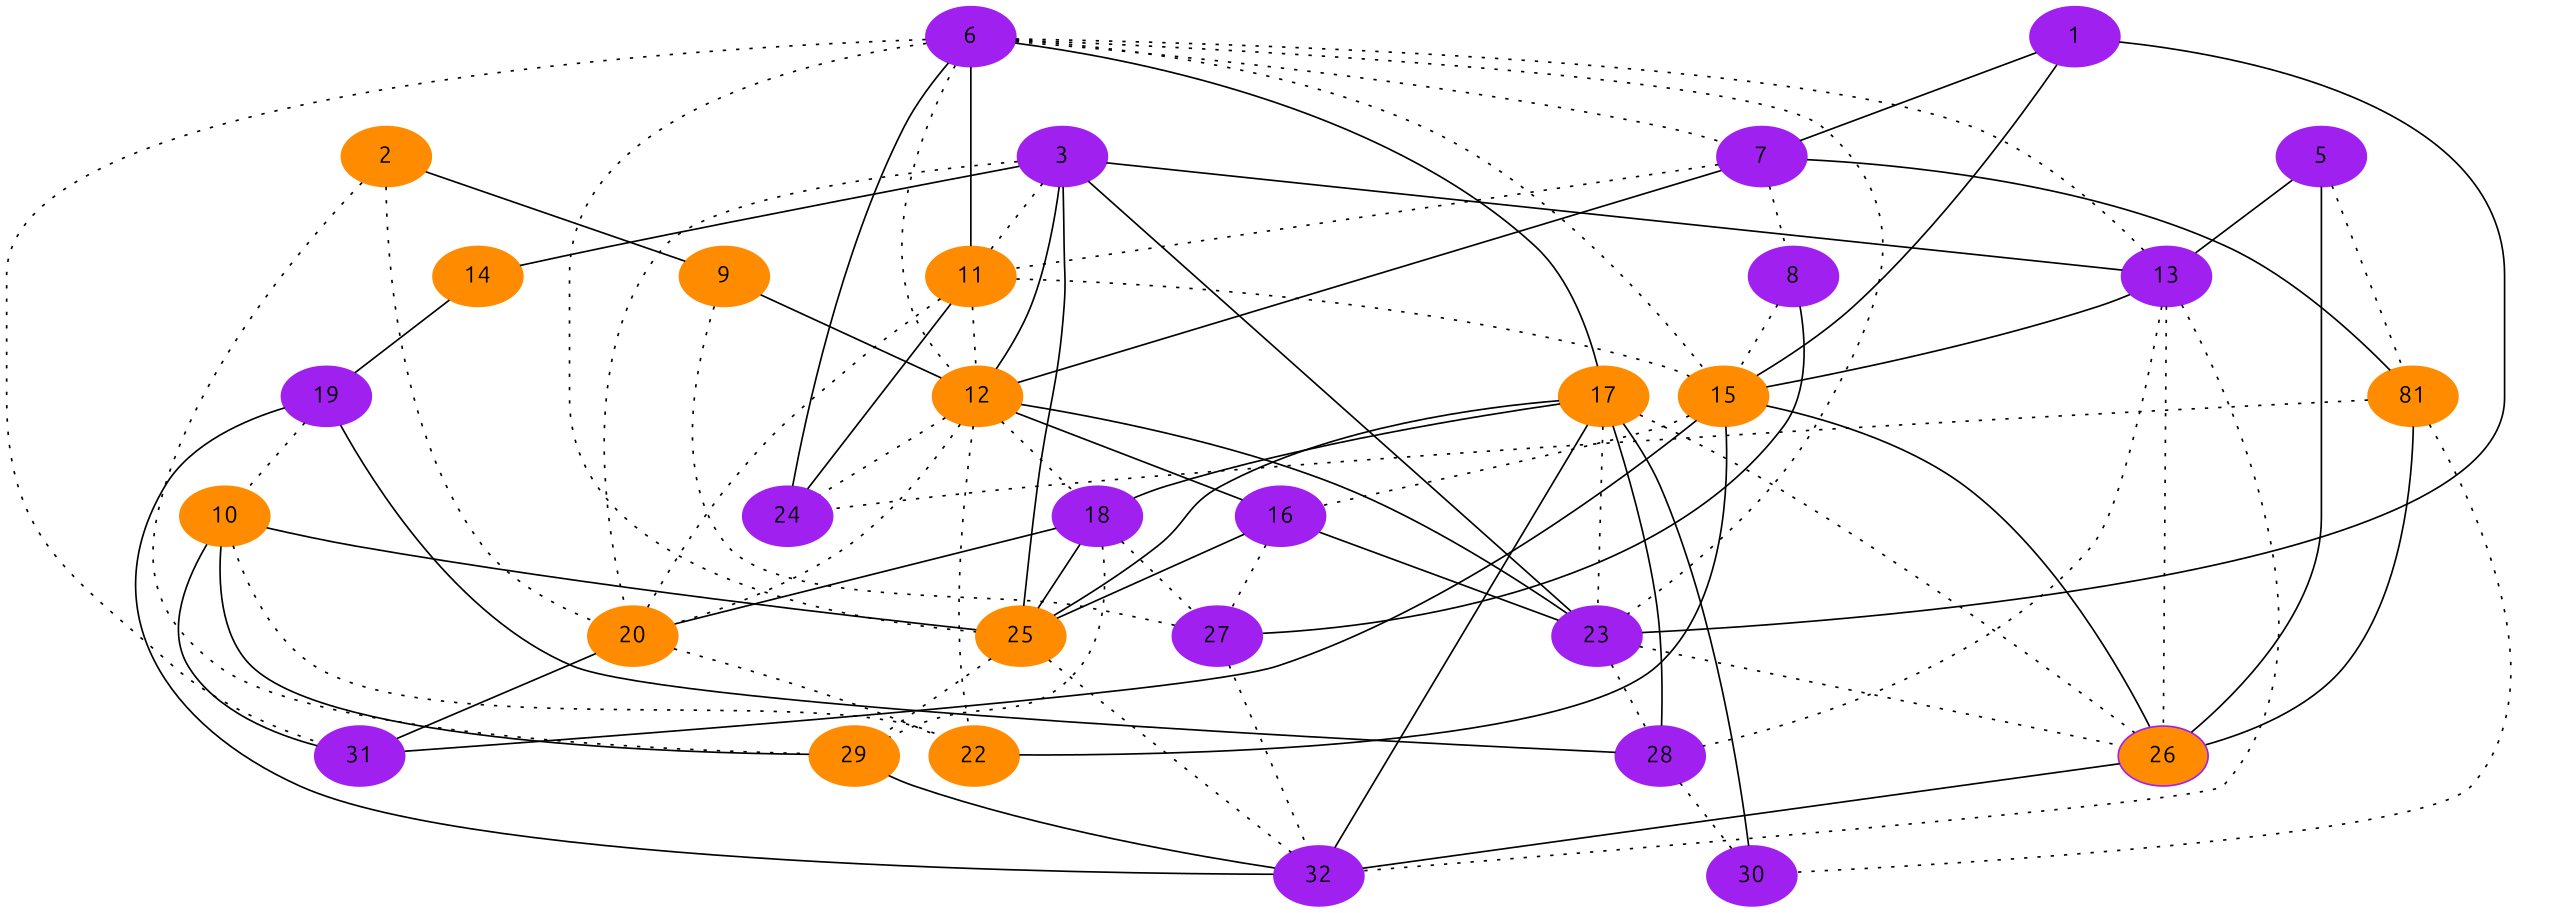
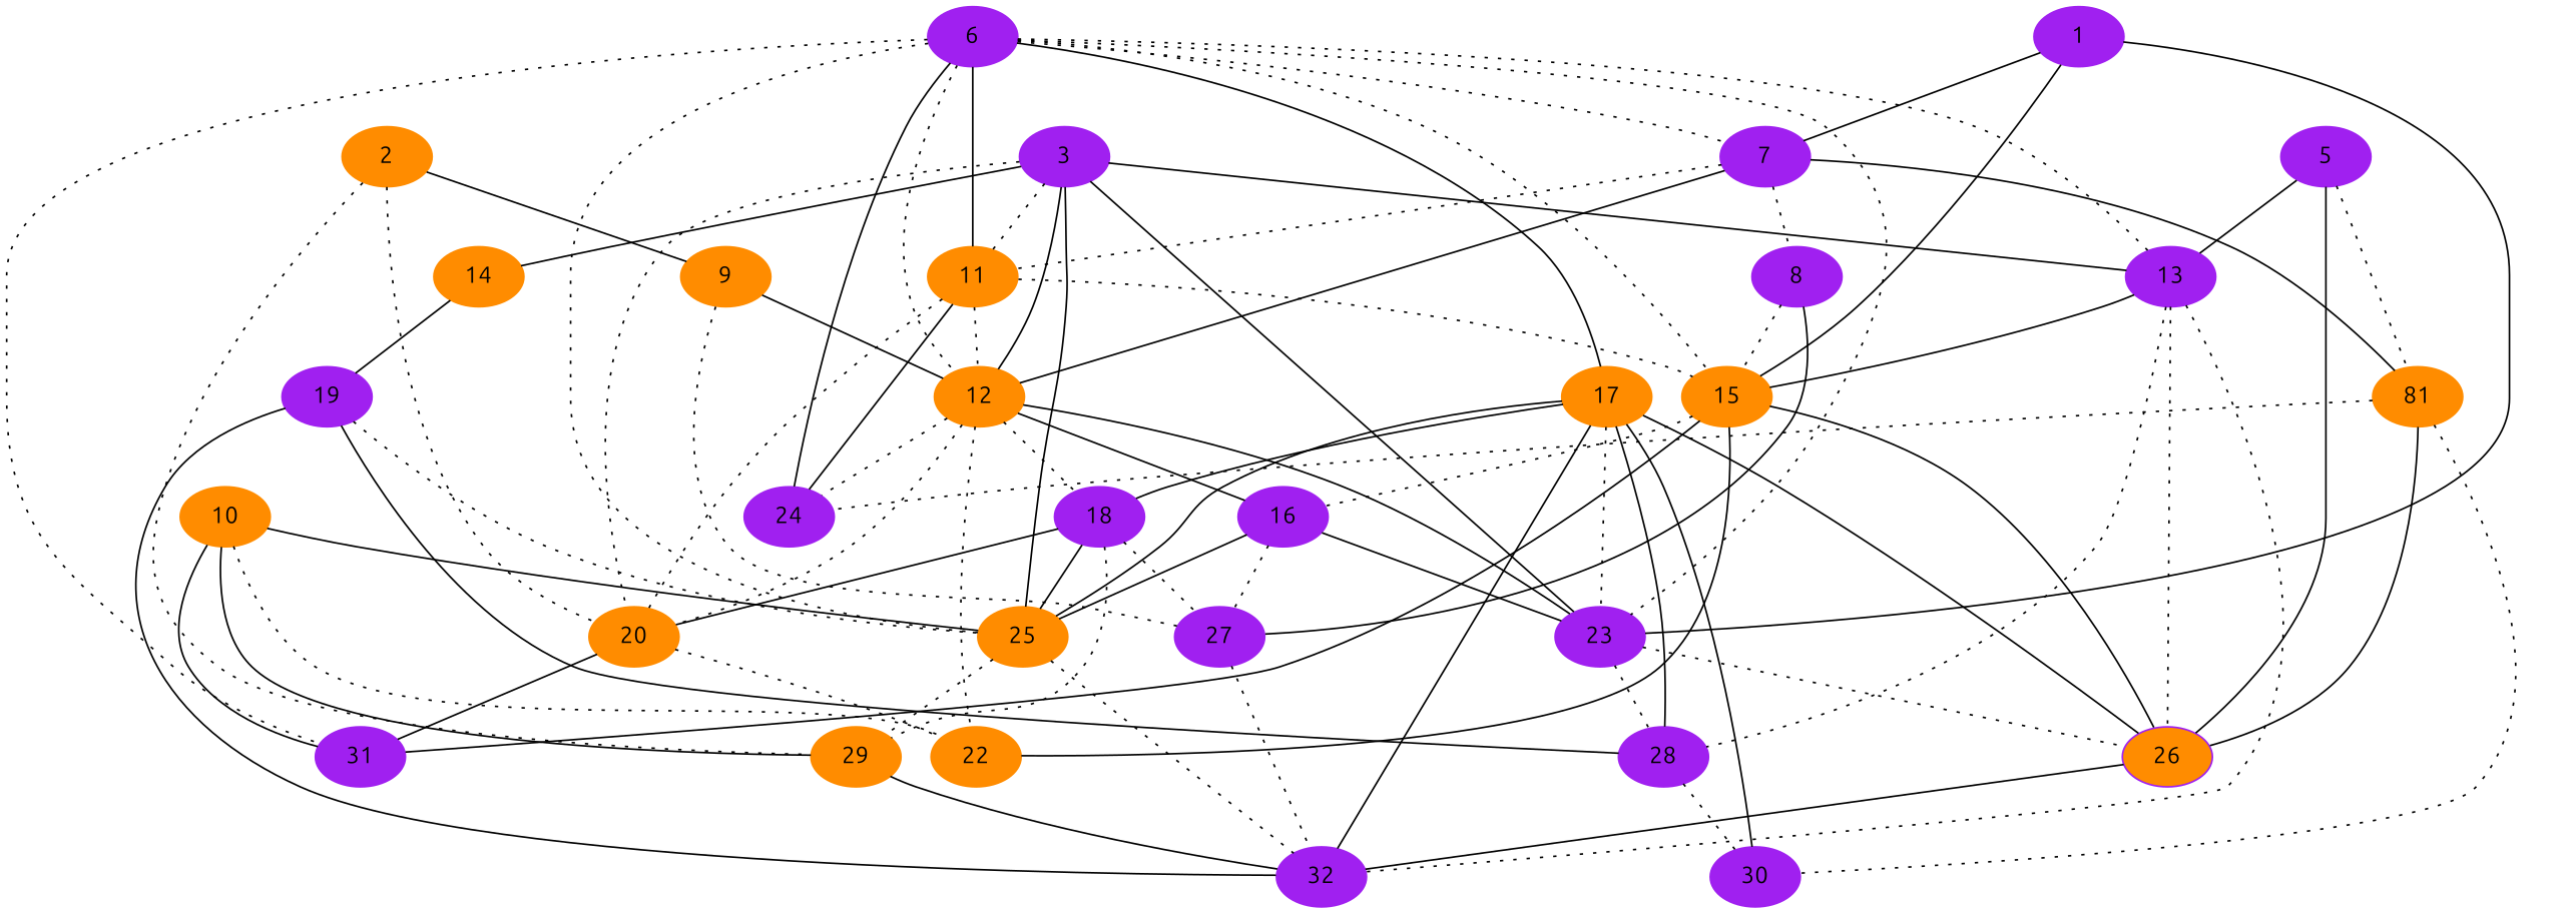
  graph {
    fontname=Ubuntu
    node [color=purple fontname=Ubuntu style=filled]
    edge [fontname=Ubuntu style=solid weight=1.0]
    1
    7
    15 [color=darkorange]
    23
    11 [color=darkorange]
    12 [color=darkorange]
    n7 [color=darkorange label=81]
    8
    16
    26 [fillcolor=darkorange]
    31
    22 [color=darkorange]
    28
    2 [color=darkorange]
    9 [color=darkorange]
    20 [color=darkorange]
    29 [color=darkorange]
    27
    32
    3
    13
    14 [color=darkorange]
    25 [color=darkorange]
    24
    18
    19
    5
    30
    6
    17 [color=darkorange]
    10 [color=darkorange]
    1 -- 7
    1 -- 15
    1 -- 23
    7 -- 11 [style=dotted]
    7 -- 12
    7 -- n7
    7 -- 8 [style=dotted]
    15 -- 16 [style=dotted]
    15 -- 26
    15 -- 31
    15 -- 22
    23 -- 26 [style=dotted]
    23 -- 28 [style=dotted]
    11 -- 15 [style=dotted]
    11 -- 12 [style=dotted]
    11 -- 20 [style=dotted weight=2.0]
    11 -- 24
    12 -- 23
    12 -- 16
    12 -- 22 [style=dotted]
    12 -- 20 [style=dotted weight=2.0]
    12 -- 24 [style=dotted]
    12 -- 18 [style=dotted]
    n7 -- 26
    n7 -- 24 [style=dotted weight=2.0]
    n7 -- 30 [style=dotted]
    8 -- 15 [style=dotted]
    8 -- 27
    16 -- 23
    16 -- 27 [style=dotted weight=2.0]
    16 -- 25
    26 -- 32 [weight=2.0]
    28 -- 30 [style=dotted]
    2 -- 9
    2 -- 20 [style=dotted]
    2 -- 29 [style=dotted]
    9 -- 12
    9 -- 27 [style=dotted]
    20 -- 31
    20 -- 22 [style=dotted]
    29 -- 32
    27 -- 32 [style=dotted]
    3 -- 23
    3 -- 11 [style=dotted]
    3 -- 12
    3 -- 20 [style=dotted]
    3 -- 13
    3 -- 14 [weight=2.0]
    3 -- 25
    13 -- 15
    13 -- 26 [style=dotted]
    13 -- 28 [style=dotted]
    13 -- 32 [style=dotted]
    14 -- 19 [weight=2.0]
    25 -- 29 [style=dotted weight=2.0]
    25 -- 32 [style=dotted]
    18 -- 20
    18 -- 29 [style=dotted]
    18 -- 27 [style=dotted weight=2.0]
    18 -- 25 [weight=2.0]
    19 -- 28
    19 -- 32
-   19 -- 10 [style=dotted weight=2.0]
+   19 -- 25 [style=dotted weight=2.0]
    5 -- n7 [style=dotted]
    5 -- 26 [weight=3.0]
    5 -- 13
    6 -- 7 [style=dotted]
    6 -- 15 [style=dotted]
    6 -- 23 [style=dotted]
    6 -- 11
    6 -- 12 [style=dotted]
    6 -- 31 [style=dotted]
    6 -- 13 [style=dotted]
    6 -- 25 [style=dotted weight=2.0]
    6 -- 24
    6 -- 17
    17 -- 23 [style=dotted]
-   17 -- 26 [style=dotted]
+   17 -- 26
    17 -- 28
    17 -- 32
    17 -- 25
    17 -- 18
    17 -- 30
    10 -- 31
    10 -- 22 [style=dotted]
    10 -- 29
    10 -- 25
  }
